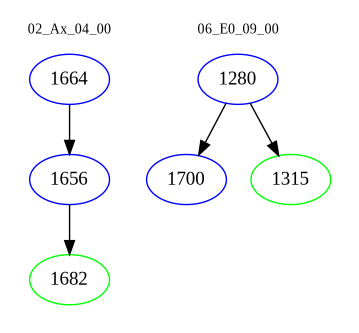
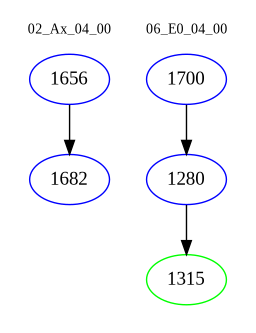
  digraph {
    fontname="Liberation Serif"
    node [color=blue fontname="Liberation Serif"]
    edge [color=black fontname="Liberation Serif"]
-   n1 [label=1664]
    n2 [label=1656]
-   n3 [color=green label=1682]
+   n3 [label=1682]
    n4 [label=1700]
    n5 [label=1280]
    n6 [color=green label=1315]
    subgraph cluster_1 {
      color=white
      fontsize=10
      label="02_Ax_04_00"
-     n1
      n2
      n3
    }
    subgraph cluster_2 {
      color=white
      fontsize=10
-     label="06_E0_09_00"
+     label="06_E0_04_00"
      n4
      n5
      n6
    }
-   n1 -> n2
    n2 -> n3
-   n5 -> n4
+   n4 -> n5
    n5 -> n6
  }
